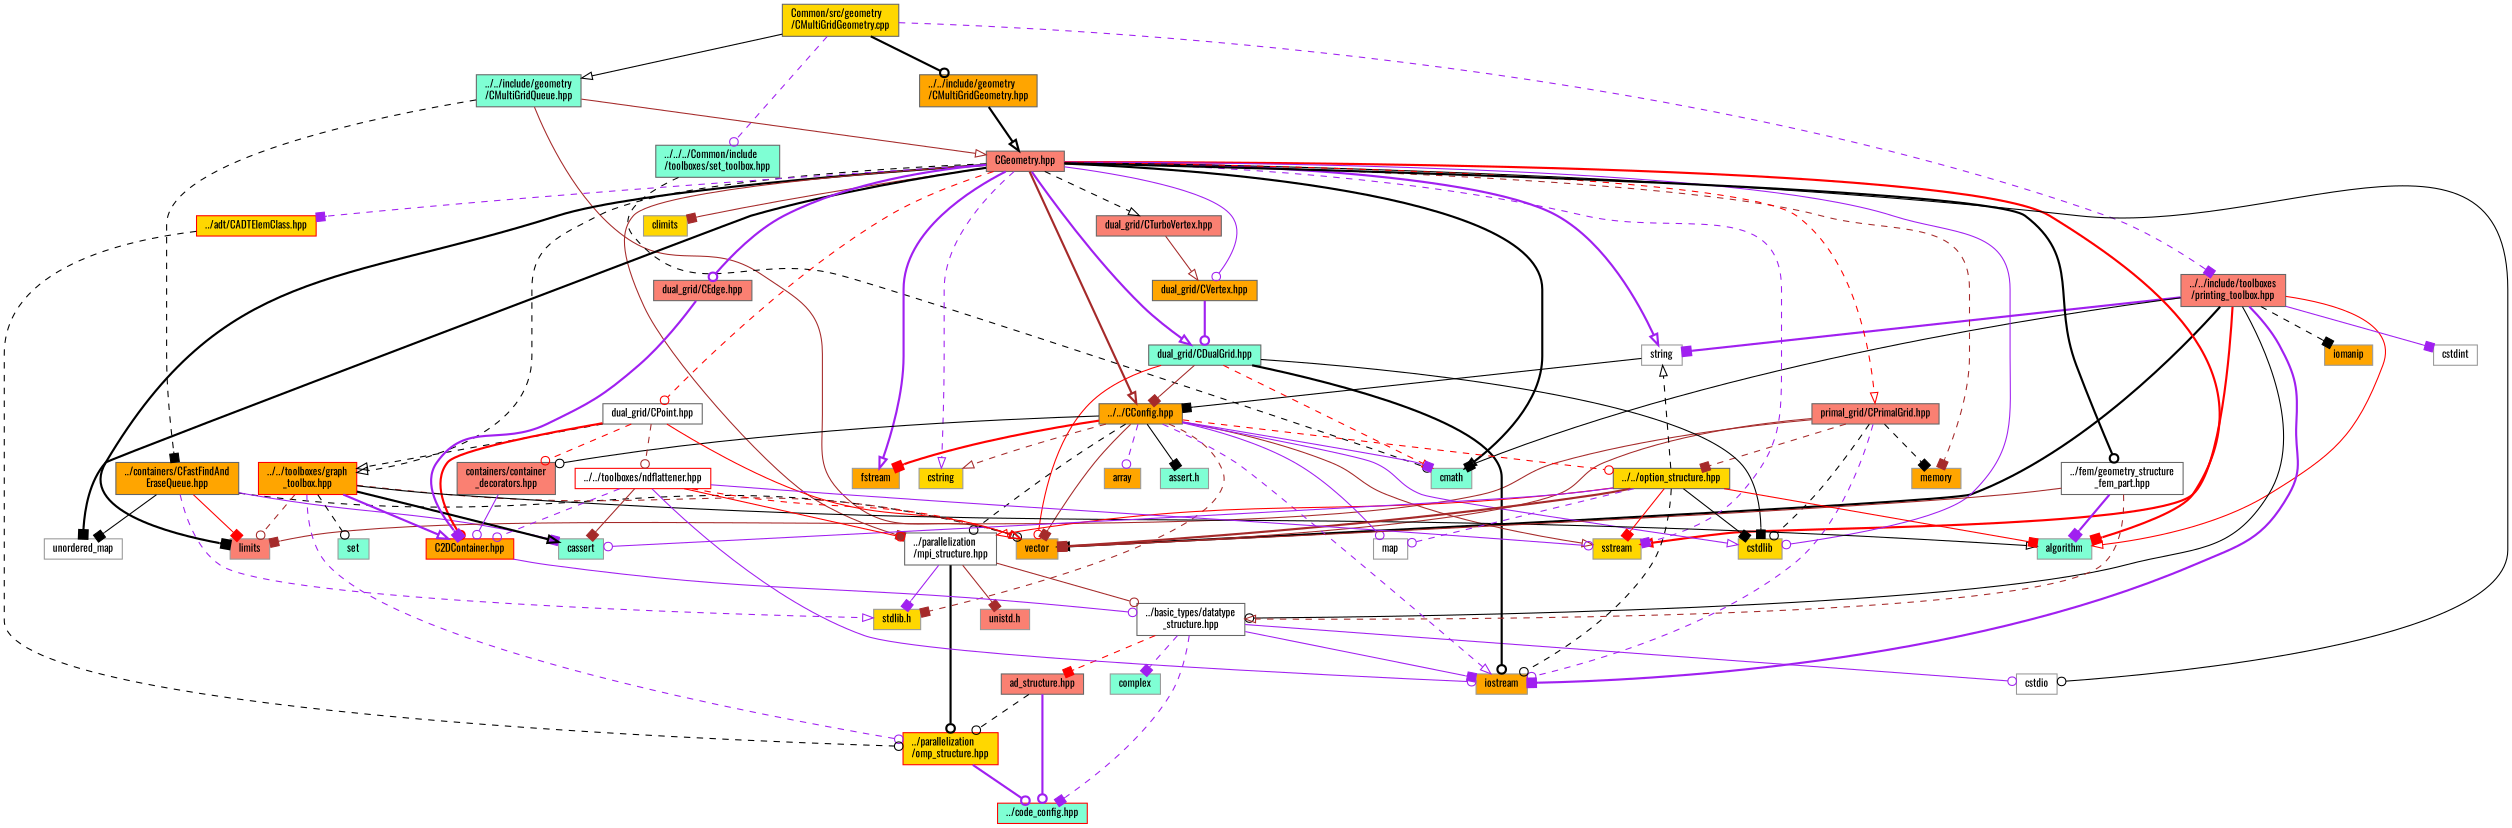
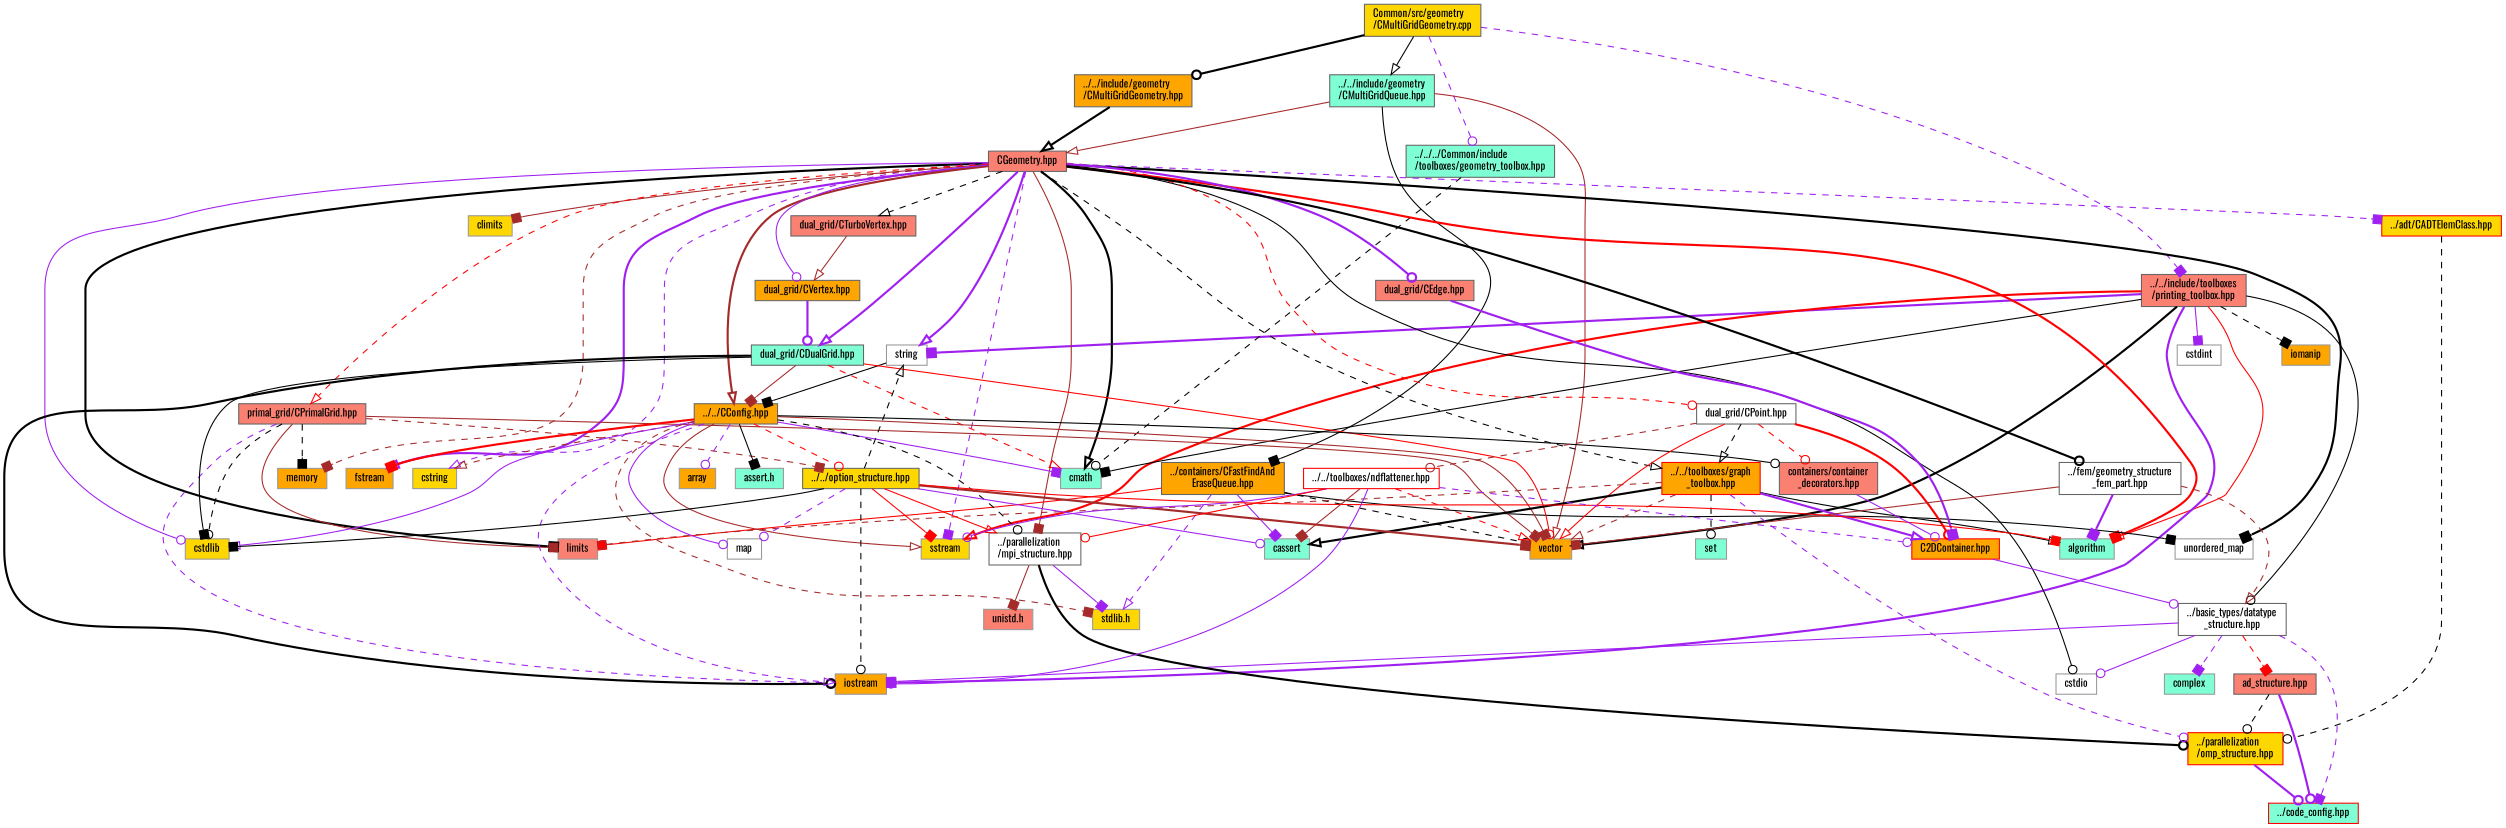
  digraph {
    fontname=Oswald
    node [color=grey60 fillcolor=orange fontname=Oswald fontsize=10 shape=box style=filled]
    edge [arrowhead=box color=purple fontname=Oswald fontsize=10 labelfontname=Helvetica labelfontsize=10 style=solid]
    n1 [color=gray40 fillcolor=gold fontcolor=black height=0.2 label="Common/src/geometry\l/CMultiGridGeometry.cpp" width=0.4]
    n2 [color=grey40 height=0.2 label="../../include/geometry\l/CMultiGridGeometry.hpp" width=0.4]
    n3 [color=grey40 fillcolor=aquamarine height=0.2 label="../../include/geometry\l/CMultiGridQueue.hpp" width=0.4]
    n4 [color=grey40 fillcolor=salmon height=0.2 label="../../include/toolboxes\l/printing_toolbox.hpp" width=0.4]
-   n5 [color=grey40 fillcolor=aquamarine height=0.2 label="../../../Common/include\l/toolboxes/set_toolbox.hpp" width=0.4]
+   n5 [color=grey40 fillcolor=aquamarine height=0.2 label="../../../Common/include\l/toolboxes/geometry_toolbox.hpp" width=0.4]
    n6 [color=grey40 fillcolor=salmon height=0.2 label="CGeometry.hpp" width=0.4]
    n7 [height=0.2 label=vector width=0.4]
    n8 [color=grey40 height=0.2 label="../containers/CFastFindAnd\lEraseQueue.hpp" width=0.4]
    n9 [fillcolor=white height=0.2 label=string width=0.4]
    n10 [fillcolor=gold height=0.2 label=sstream width=0.4]
    n11 [fillcolor=aquamarine height=0.2 label=cmath width=0.4]
    n12 [fillcolor=aquamarine height=0.2 label=algorithm width=0.4]
    n13 [color=grey40 fillcolor=white height=0.2 label="../basic_types/datatype\l_structure.hpp" width=0.4]
    n14 [height=0.2 label=iostream width=0.4]
    n15 [height=0.2 label=iomanip width=0.4]
    n16 [fillcolor=white height=0.2 label=cstdint width=0.4]
    n17 [fillcolor=salmon height=0.2 label=limits width=0.4]
    n18 [color=grey40 fillcolor=white height=0.2 label="../parallelization\l/mpi_structure.hpp" width=0.4]
    n19 [fillcolor=white height=0.2 label=cstdio width=0.4]
    n20 [height=0.2 label=fstream width=0.4]
    n21 [fillcolor=gold height=0.2 label=cstring width=0.4]
    n22 [fillcolor=gold height=0.2 label=cstdlib width=0.4]
    n23 [fillcolor=gold height=0.2 label=climits width=0.4]
    n24 [height=0.2 label=memory width=0.4]
    n25 [fillcolor=white height=0.2 label=unordered_map width=0.4]
    n26 [color=grey40 fillcolor=salmon height=0.2 label="primal_grid/CPrimalGrid.hpp" width=0.4]
    n27 [color=grey40 fillcolor=aquamarine height=0.2 label="dual_grid/CDualGrid.hpp" width=0.4]
    n28 [color=grey40 height=0.2 label="../../CConfig.hpp" width=0.4]
    n29 [color=grey40 fillcolor=white height=0.2 label="dual_grid/CPoint.hpp" width=0.4]
    n30 [color=red height=0.2 label="../../toolboxes/graph\l_toolbox.hpp" width=0.4]
    n31 [color=grey40 fillcolor=salmon height=0.2 label="dual_grid/CEdge.hpp" width=0.4]
    n32 [color=grey40 height=0.2 label="dual_grid/CVertex.hpp" width=0.4]
    n33 [color=grey40 fillcolor=salmon height=0.2 label="dual_grid/CTurboVertex.hpp" width=0.4]
    n34 [color=grey40 fillcolor=white height=0.2 label="../fem/geometry_structure\l_fem_part.hpp" width=0.4]
    n35 [color=red fillcolor=gold height=0.2 label="../adt/CADTElemClass.hpp" width=0.4]
    n36 [fillcolor=gold height=0.2 label="stdlib.h" width=0.4]
    n37 [color=red fillcolor=gold height=0.2 label="../parallelization\l/omp_structure.hpp" width=0.4]
    n38 [fillcolor=salmon height=0.2 label="unistd.h" width=0.4]
    n39 [color=grey40 fillcolor=gold height=0.2 label="../../option_structure.hpp" width=0.4]
    n40 [fillcolor=white height=0.2 label=map width=0.4]
    n41 [height=0.2 label=array width=0.4]
    n42 [fillcolor=aquamarine height=0.2 label="assert.h" width=0.4]
    n43 [color=grey40 fillcolor=salmon height=0.2 label="containers/container\l_decorators.hpp" width=0.4]
    n44 [color=red height=0.2 label="C2DContainer.hpp" width=0.4]
    n45 [color=red fillcolor=white height=0.2 label="../../toolboxes/ndflattener.hpp" width=0.4]
    n46 [fillcolor=aquamarine height=0.2 label=cassert width=0.4]
    n47 [fillcolor=aquamarine height=0.2 label=set width=0.4]
    n48 [fillcolor=aquamarine height=0.2 label=complex width=0.4]
    n49 [color=red fillcolor=aquamarine height=0.2 label="../code_config.hpp" width=0.4]
    n50 [color=grey40 fillcolor=salmon height=0.2 label="ad_structure.hpp" width=0.4]
    n1 -> n2 [arrowhead=odot color=black style=bold]
    n1 -> n3 [arrowhead=onormal color=black]
    n1 -> n4 [style=dashed]
    n1 -> n5 [arrowhead=odot style=dashed]
    n2 -> n6 [arrowhead=onormal color=black style=bold]
    n3 -> n6 [arrowhead=onormal color=brown]
    n3 -> n7 [arrowhead=onormal color=brown]
-   n3 -> n8 [color=black style=dashed]
+   n3 -> n8 [color=black]
    n4 -> n7 [arrowhead=onormal color=black style=bold]
    n4 -> n9 [style=bold]
    n4 -> n10 [arrowhead=onormal color=red style=bold]
    n4 -> n11 [color=black]
    n4 -> n12 [arrowhead=onormal color=red]
    n4 -> n13 [arrowhead=odot color=black]
    n4 -> n14 [style=bold]
    n4 -> n15 [color=black style=dashed]
    n4 -> n16
    n5 -> n11 [arrowhead=odot color=black style=dashed]
    n6 -> n9 [arrowhead=onormal style=bold]
    n6 -> n10 [style=dashed]
    n6 -> n11 [arrowhead=onormal color=black style=bold]
    n6 -> n12 [color=red style=bold]
    n6 -> n17 [color=black style=bold]
    n6 -> n18 [color=brown]
    n6 -> n19 [arrowhead=odot color=black]
    n6 -> n20 [arrowhead=onormal style=bold]
    n6 -> n21 [arrowhead=onormal style=dashed]
    n6 -> n22 [arrowhead=odot]
    n6 -> n23 [color=brown]
    n6 -> n24 [color=brown style=dashed]
    n6 -> n25 [color=black style=bold]
    n6 -> n26 [arrowhead=onormal color=red style=dashed]
    n6 -> n27 [arrowhead=onormal style=bold]
    n6 -> n28 [arrowhead=onormal color=brown style=bold]
    n6 -> n29 [arrowhead=odot color=red style=dashed]
    n6 -> n30 [arrowhead=onormal color=black style=dashed]
    n6 -> n31 [arrowhead=odot style=bold]
    n6 -> n32 [arrowhead=odot]
    n6 -> n33 [arrowhead=onormal color=black style=dashed]
    n6 -> n34 [arrowhead=odot color=black style=bold]
    n6 -> n35 [style=dashed]
    n8 -> n7 [arrowhead=odot color=black style=dashed]
    n8 -> n17 [color=red]
    n8 -> n25 [color=black]
    n8 -> n36 [arrowhead=onormal style=dashed]
    n8 -> n46
    n9 -> n28 [color=black]
    n13 -> n14
    n13 -> n19 [arrowhead=odot]
    n13 -> n48 [style=dashed]
    n13 -> n49 [style=dashed]
    n13 -> n50 [color=red style=dashed]
-   n18 -> n13 [arrowhead=odot color=brown]
    n18 -> n36
    n18 -> n37 [arrowhead=odot color=black style=bold]
    n18 -> n38 [color=brown]
    n26 -> n7 [color=brown]
    n26 -> n14 [arrowhead=odot style=dashed]
    n26 -> n17 [color=brown]
    n26 -> n22 [arrowhead=odot color=black style=dashed]
    n26 -> n24 [color=black style=dashed]
    n26 -> n39 [color=brown style=dashed]
    n27 -> n7 [arrowhead=odot color=red]
    n27 -> n11 [arrowhead=onormal color=red style=dashed]
    n27 -> n14 [arrowhead=odot color=black style=bold]
    n27 -> n22 [color=black]
    n27 -> n28 [color=brown]
    n28 -> n7 [color=brown]
    n28 -> n10 [arrowhead=onormal color=brown]
    n28 -> n11
    n28 -> n14 [arrowhead=onormal style=dashed]
    n28 -> n18 [arrowhead=odot color=black style=dashed]
    n28 -> n20 [color=red style=bold]
    n28 -> n21 [arrowhead=onormal color=brown style=dashed]
    n28 -> n22 [arrowhead=onormal]
    n28 -> n36 [color=brown style=dashed]
    n28 -> n39 [arrowhead=odot color=red style=dashed]
    n28 -> n40 [arrowhead=odot]
    n28 -> n41 [arrowhead=odot style=dashed]
    n28 -> n42 [color=black]
    n28 -> n43 [arrowhead=odot color=black]
    n29 -> n7 [arrowhead=onormal color=red]
    n29 -> n30 [arrowhead=onormal color=black style=dashed]
    n29 -> n43 [arrowhead=odot color=red style=dashed]
    n29 -> n44 [arrowhead=odot color=red style=bold]
    n29 -> n45 [arrowhead=odot color=brown style=dashed]
    n30 -> n7 [arrowhead=onormal color=brown style=dashed]
    n30 -> n12 [arrowhead=onormal color=black]
    n30 -> n17 [arrowhead=odot color=brown style=dashed]
    n30 -> n37 [arrowhead=odot style=dashed]
    n30 -> n44 [arrowhead=onormal style=bold]
    n30 -> n46 [arrowhead=onormal color=black style=bold]
    n30 -> n47 [arrowhead=odot color=black style=dashed]
    n31 -> n44 [style=bold]
    n32 -> n27 [arrowhead=odot style=bold]
    n33 -> n32 [arrowhead=onormal color=brown]
    n34 -> n7 [color=brown]
    n34 -> n12 [style=bold]
    n34 -> n13 [arrowhead=onormal color=brown style=dashed]
    n35 -> n37 [arrowhead=odot color=black style=dashed]
    n37 -> n49 [arrowhead=odot style=bold]
    n39 -> n7 [color=brown style=bold]
    n39 -> n9 [arrowhead=onormal color=black style=dashed]
    n39 -> n10 [color=red]
    n39 -> n12 [color=red]
    n39 -> n14 [arrowhead=odot color=black style=dashed]
    n39 -> n18 [arrowhead=onormal color=red]
    n39 -> n22 [color=black]
    n39 -> n40 [arrowhead=odot style=dashed]
    n39 -> n46 [arrowhead=odot]
    n43 -> n44 [arrowhead=odot]
    n44 -> n13 [arrowhead=odot]
    n45 -> n7 [arrowhead=onormal color=red style=dashed]
    n45 -> n10 [arrowhead=odot]
    n45 -> n14 [arrowhead=odot]
    n45 -> n18 [arrowhead=odot color=red]
    n45 -> n44 [arrowhead=odot style=dashed]
    n45 -> n46 [color=brown]
    n50 -> n37 [arrowhead=odot color=black style=dashed]
    n50 -> n49 [arrowhead=odot style=bold]
  }
